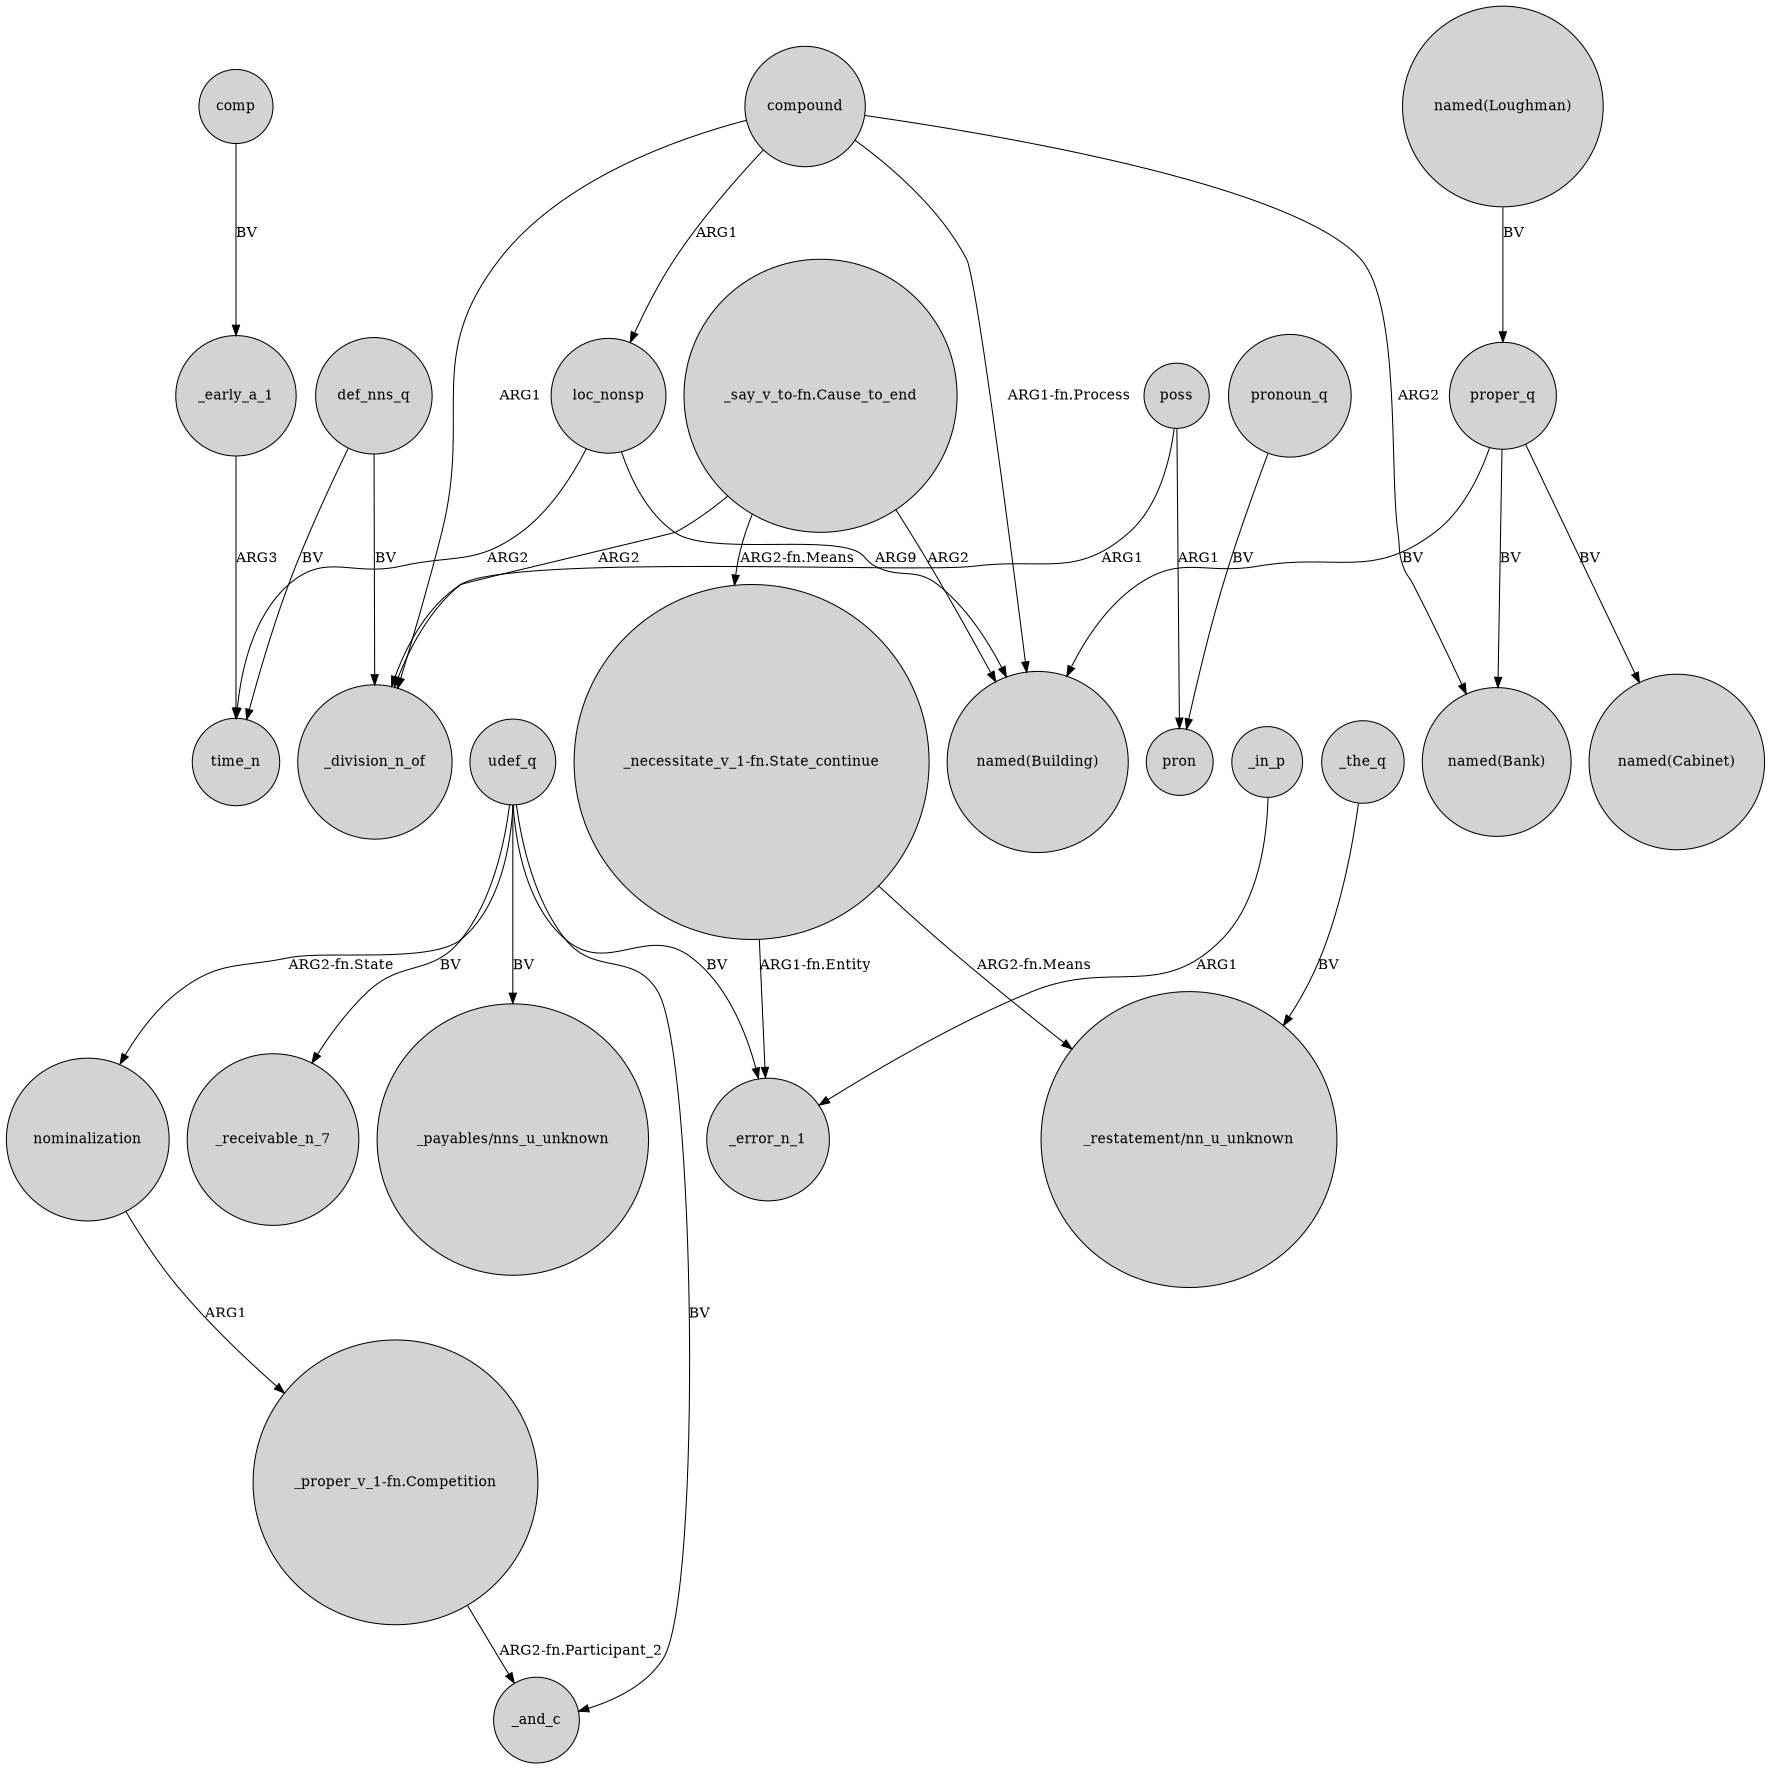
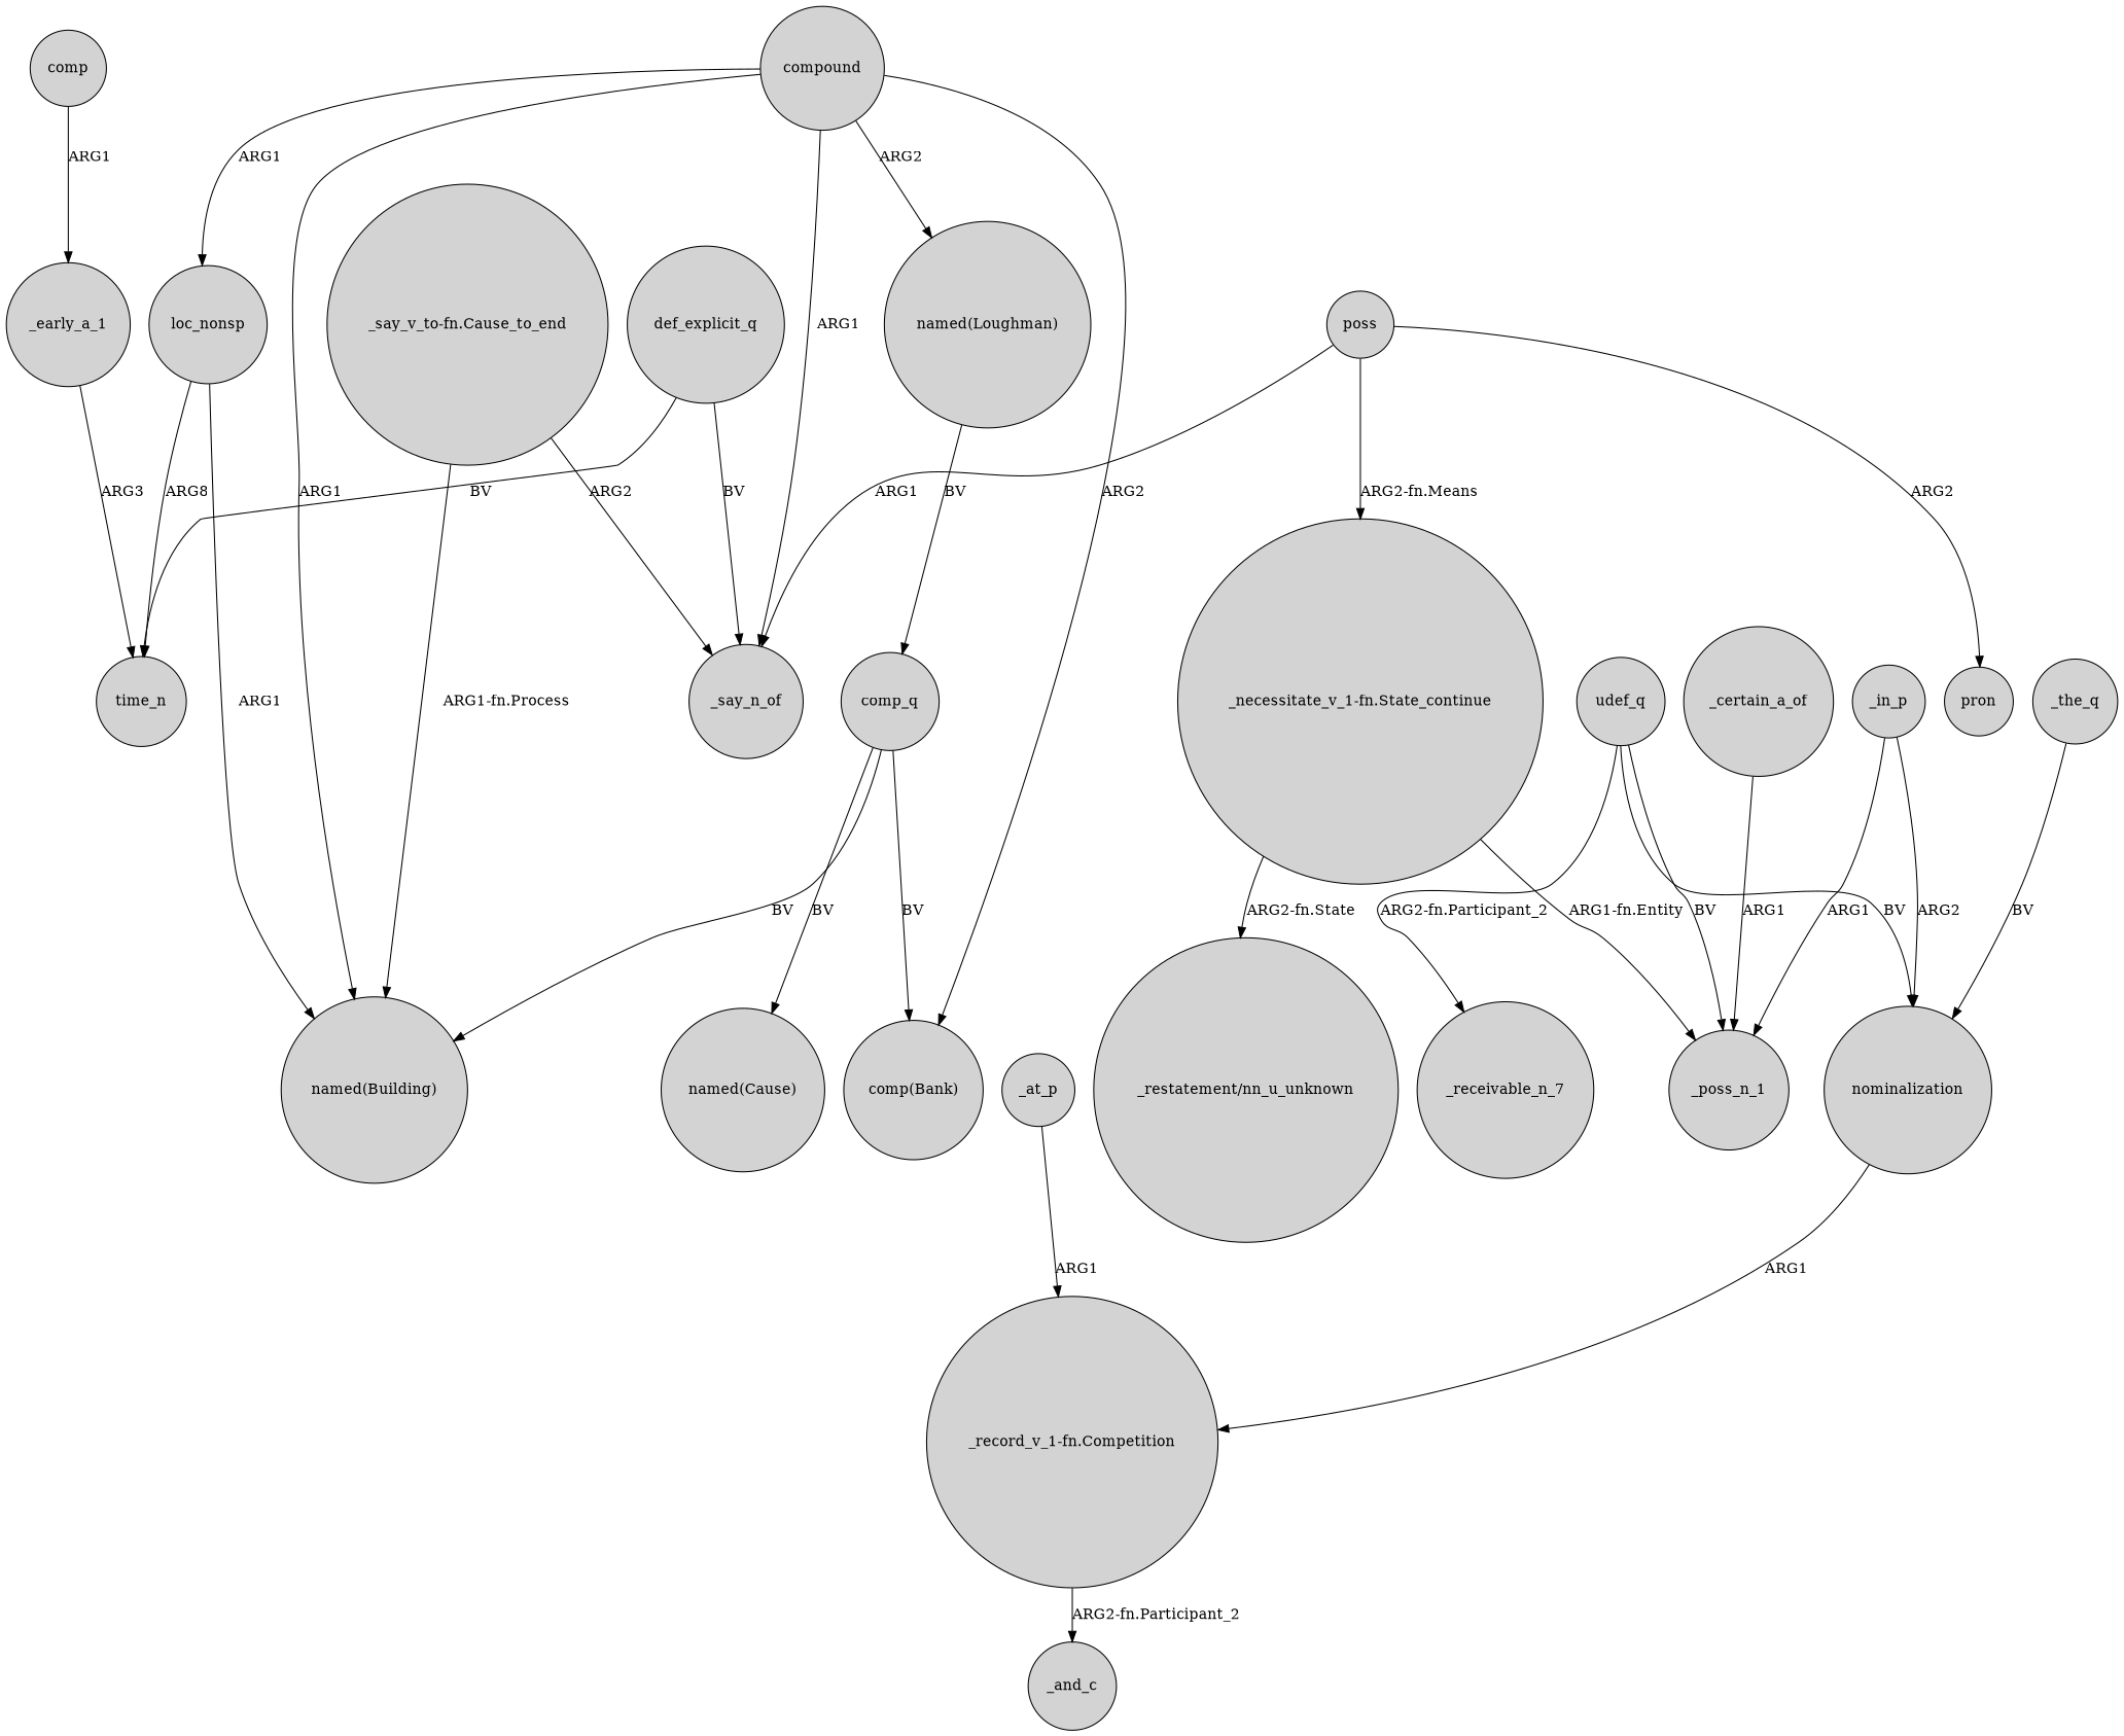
  digraph {
    node [shape=circle style=filled]
    _early_a_1
    time_n
    loc_nonsp
    "named(Building)"
    udef_q
-   "_payables/nns_u_unknown"
-   _error_n_1
+   _error_n_1 [label=_poss_n_1]
    nominalization
    _and_c
    n10 [label=_receivable_n_7]
-   "_record_v_1-fn.Competition" [label="_proper_v_1-fn.Competition"]
+   "_record_v_1-fn.Competition"
    compound
-   _division_n_of
+   _division_n_of [label=_say_n_of]
    "named(Loughman)"
-   "named(Bank)"
-   proper_q
+   "named(Bank)" [label="comp(Bank)"]
+   proper_q [label=comp_q]
    "_necessitate_v_1-fn.State_continue"
    "_restatement/nn_u_unknown"
-   def_explicit_q [label=def_nns_q]
+   def_explicit_q
+   _at_p
    _in_p
    comp
-   pronoun_q
    pron
    poss
-   "named(Cabinet)"
+   "named(Cabinet)" [label="named(Cause)"]
+   _certain_a_of
    "_say_v_to-fn.Cause_to_end"
    _the_q
    _early_a_1 -> time_n [label=ARG3]
-   loc_nonsp -> time_n [label=ARG2]
-   loc_nonsp -> "named(Building)" [label=ARG9]
-   udef_q -> "_payables/nns_u_unknown" [label=BV]
+   loc_nonsp -> time_n [label=ARG8]
+   loc_nonsp -> "named(Building)" [label=ARG1]
    udef_q -> _error_n_1 [label=BV]
-   udef_q -> nominalization [label="ARG2-fn.State"]
-   udef_q -> _and_c [label=BV]
-   udef_q -> n10 [label=BV]
+   udef_q -> nominalization [label=BV]
+   udef_q -> n10 [label="ARG2-fn.Participant_2"]
    nominalization -> "_record_v_1-fn.Competition" [label=ARG1]
    "_record_v_1-fn.Competition" -> _and_c [label="ARG2-fn.Participant_2"]
    compound -> loc_nonsp [label=ARG1]
-   compound -> "named(Building)" [label="ARG1-fn.Process"]
+   compound -> "named(Building)" [label=ARG1]
    compound -> _division_n_of [label=ARG1]
+   compound -> "named(Loughman)" [label=ARG2]
    compound -> "named(Bank)" [label=ARG2]
    "named(Loughman)" -> proper_q [label=BV]
    proper_q -> "named(Building)" [label=BV]
    proper_q -> "named(Bank)" [label=BV]
    proper_q -> "named(Cabinet)" [label=BV]
    "_necessitate_v_1-fn.State_continue" -> _error_n_1 [label="ARG1-fn.Entity"]
-   "_necessitate_v_1-fn.State_continue" -> "_restatement/nn_u_unknown" [label="ARG2-fn.Means"]
+   "_necessitate_v_1-fn.State_continue" -> "_restatement/nn_u_unknown" [label="ARG2-fn.State"]
    def_explicit_q -> time_n [label=BV]
    def_explicit_q -> _division_n_of [label=BV]
+   _at_p -> "_record_v_1-fn.Competition" [label=ARG1]
    _in_p -> _error_n_1 [label=ARG1]
-   comp -> _early_a_1 [label=BV]
-   pronoun_q -> pron [label=BV]
+   _in_p -> nominalization [label=ARG2]
+   comp -> _early_a_1 [label=ARG1]
    poss -> _division_n_of [label=ARG1]
-   poss -> pron [label=ARG1]
-   "_say_v_to-fn.Cause_to_end" -> "named(Building)" [label=ARG2]
+   poss -> pron [label=ARG2]
+   _certain_a_of -> _error_n_1 [label=ARG1]
+   "_say_v_to-fn.Cause_to_end" -> "named(Building)" [label="ARG1-fn.Process"]
    "_say_v_to-fn.Cause_to_end" -> _division_n_of [label=ARG2]
-   "_say_v_to-fn.Cause_to_end" -> "_necessitate_v_1-fn.State_continue" [label="ARG2-fn.Means"]
-   _the_q -> "_restatement/nn_u_unknown" [label=BV]
+   poss -> "_necessitate_v_1-fn.State_continue" [label="ARG2-fn.Means"]
+   _the_q -> nominalization [label=BV]
  }
